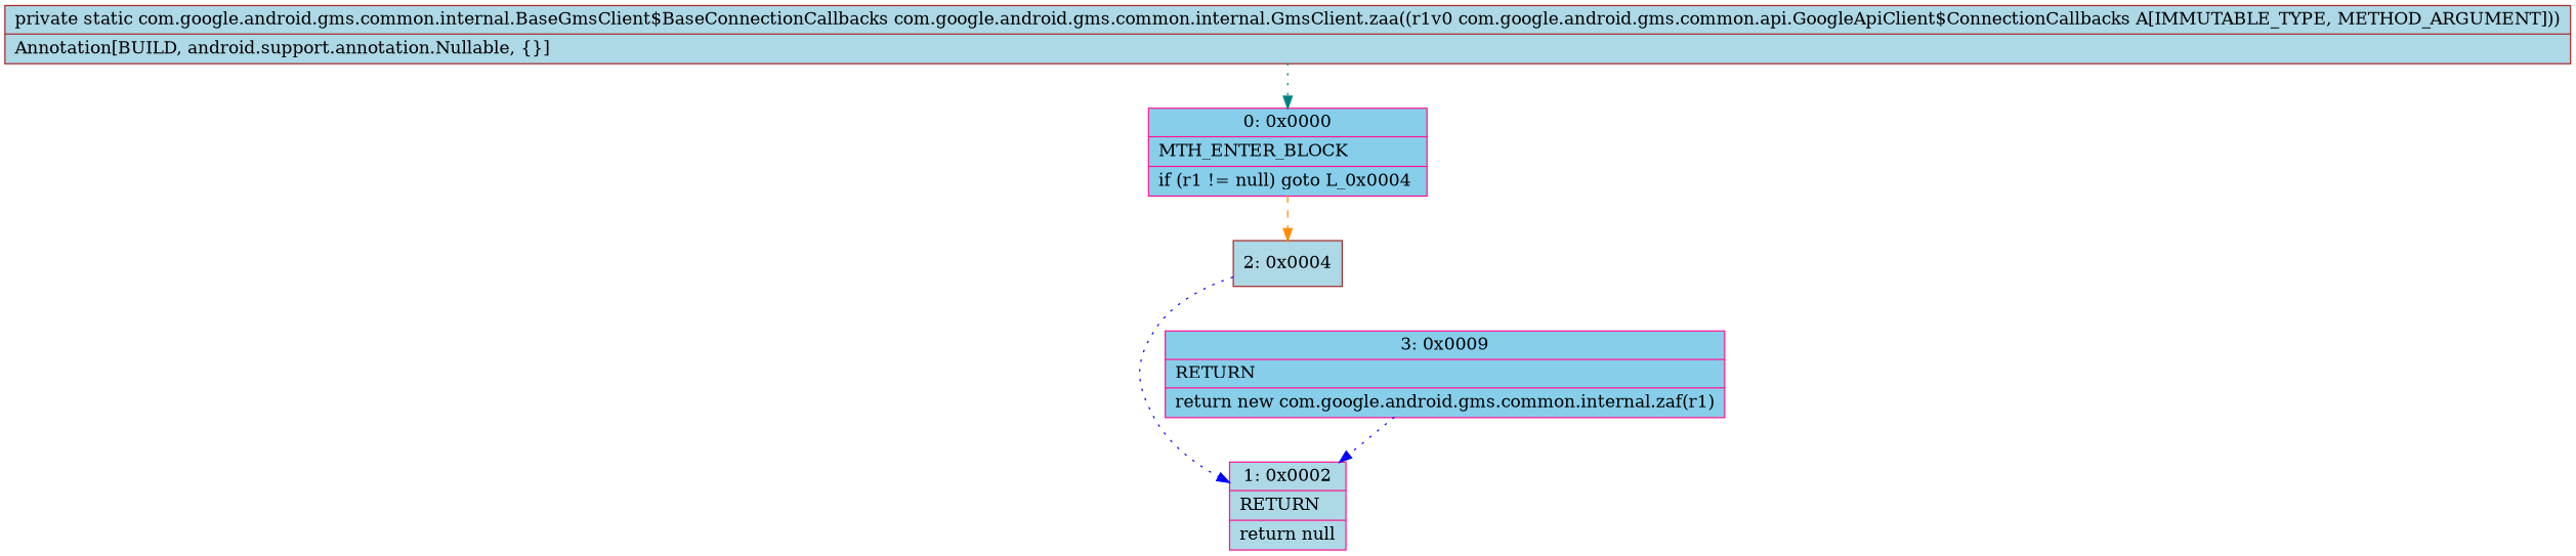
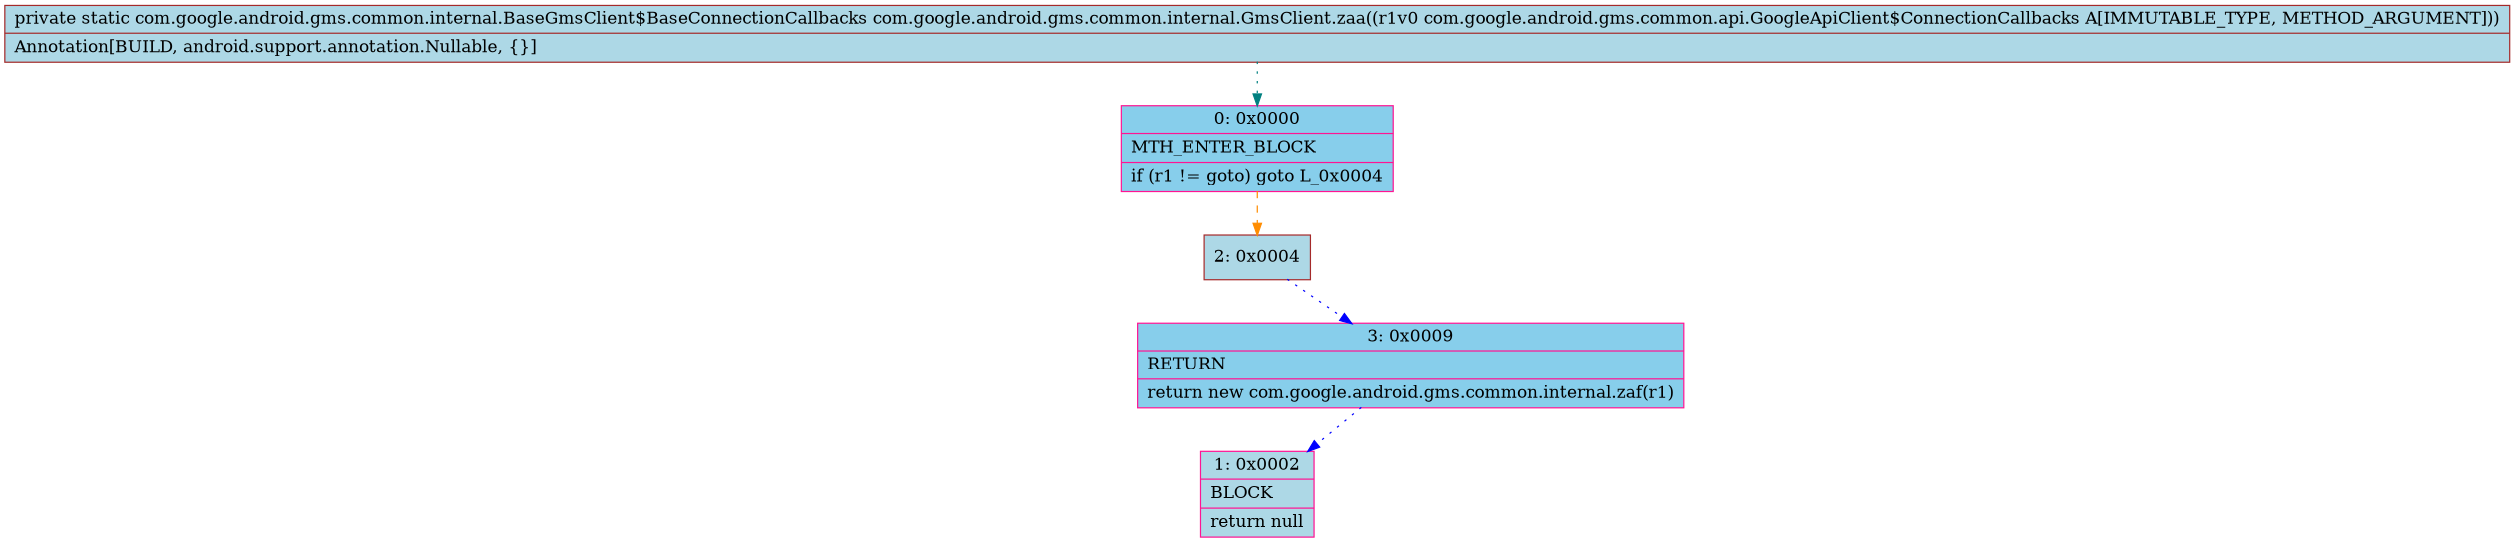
  digraph {
    node [color=deeppink fillcolor=lightblue shape=record style=filled]
    edge [color=blue style=dotted]
-   n1 [fillcolor=skyblue label="{0\:\ 0x0000|MTH_ENTER_BLOCK\l|if (r1 != null) goto L_0x0004\l}"]
+   n1 [fillcolor=skyblue label="{0\:\ 0x0000|MTH_ENTER_BLOCK\l|if (r1 != goto) goto L_0x0004\l}"]
    n2 [color=brown label="{2\:\ 0x0004}"]
-   n3 [label="{1\:\ 0x0002|RETURN\l|return null\l}"]
+   n3 [label="{1\:\ 0x0002|BLOCK\l|return null\l}"]
    n4 [fillcolor=skyblue label="{3\:\ 0x0009|RETURN\l|return new com.google.android.gms.common.internal.zaf(r1)\l}"]
    n5 [color=brown label="{private static com.google.android.gms.common.internal.BaseGmsClient$BaseConnectionCallbacks com.google.android.gms.common.internal.GmsClient.zaa((r1v0 com.google.android.gms.common.api.GoogleApiClient$ConnectionCallbacks A[IMMUTABLE_TYPE, METHOD_ARGUMENT]))  | Annotation[BUILD, android.support.annotation.Nullable, \{\}]\l}"]
    n1 -> n2 [color=darkorange style=dashed]
-   n2 -> n3
+   n2 -> n4
    n4 -> n3
    n5 -> n1 [color=teal]
  }
